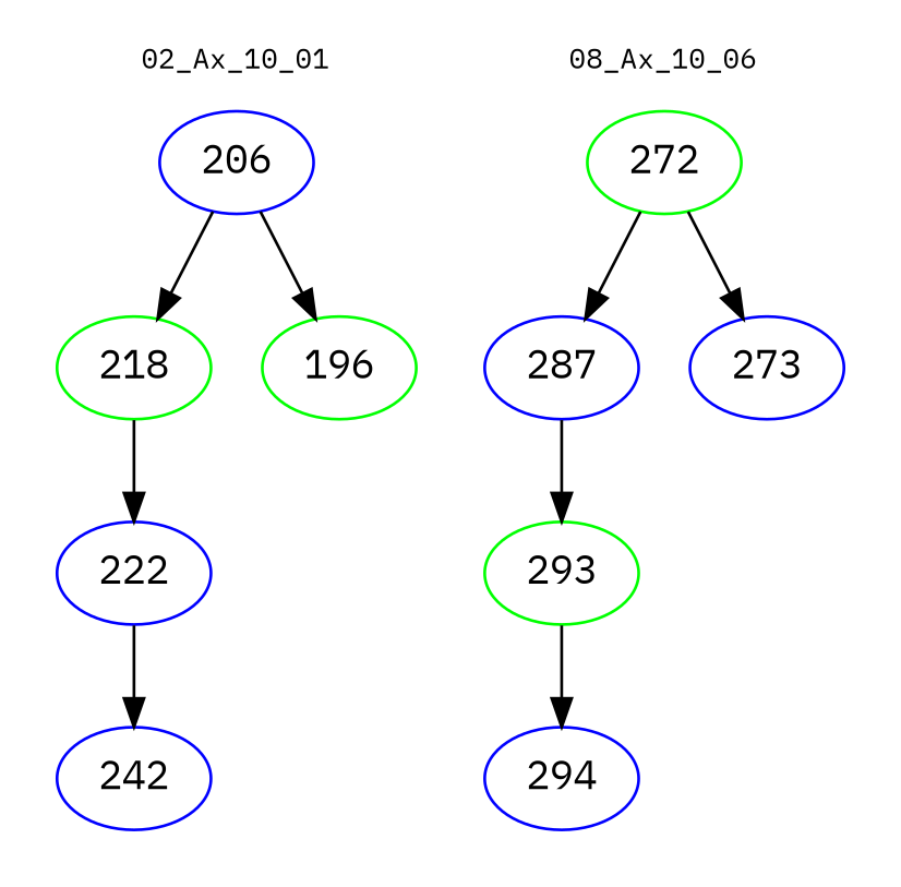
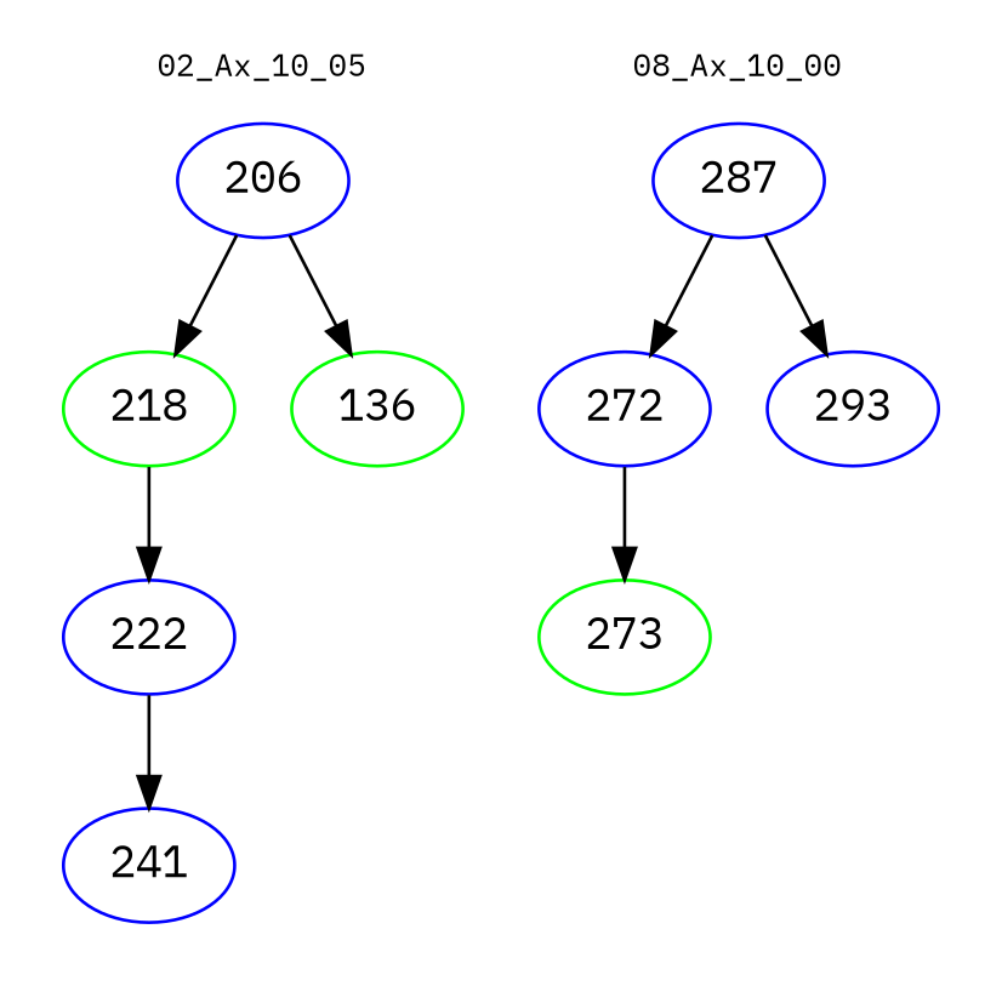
  digraph {
    fontname="IBM Plex Mono"
    node [color=blue fontname="IBM Plex Mono"]
    edge [color=black fontname="IBM Plex Mono"]
    n1 [color=green label=218]
    n2 [label=206]
    n3 [label=222]
-   n4 [color=green label=196]
-   n5 [label=242]
+   n4 [color=green label=136]
+   n5 [label=241]
    n6 [label=287]
-   n7 [color=green label=272]
-   n8 [color=green label=293]
-   n9 [label=273]
-   n10 [label=294]
+   n7 [label=272]
+   n8 [label=293]
+   n9 [color=green label=273]
    subgraph cluster_1 {
      color=white
      fontsize=10
-     label="02_Ax_10_01"
+     label="02_Ax_10_05"
      n1
      n2
      n3
      n4
      n5
    }
    subgraph cluster_2 {
      color=white
      fontsize=10
-     label="08_Ax_10_06"
+     label="08_Ax_10_00"
      n6
      n7
      n8
      n9
-     n10
    }
    n1 -> n3
    n2 -> n1
    n2 -> n4
    n3 -> n5
-   n7 -> n6
+   n6 -> n7
    n6 -> n8
    n7 -> n9
-   n8 -> n10
  }
